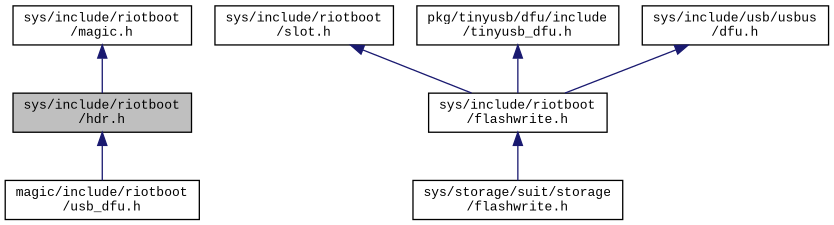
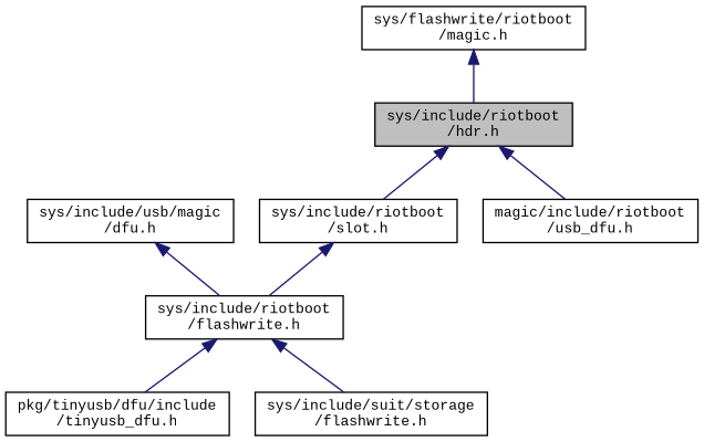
  digraph {
    fontname="Liberation Mono"
    node [color=black fillcolor=white fontname="Liberation Mono" fontsize=10 shape=record style=filled]
    edge [color=midnightblue dir=back fontname="Liberation Mono" fontsize=10 labelfontname=Helvetica labelfontsize=10 style=solid]
    n1 [fillcolor=grey75 fontcolor=black height=0.2 label="sys/include/riotboot\l/hdr.h" width=0.4]
    n2 [height=0.2 label="sys/include/riotboot\l/slot.h" width=0.4]
    n3 [height=0.2 label="magic/include/riotboot\l/usb_dfu.h" width=0.4]
-   n4 [height=0.2 label="sys/include/riotboot\l/magic.h" width=0.4]
+   n4 [height=0.2 label="sys/flashwrite/riotboot\l/magic.h" width=0.4]
    n5 [height=0.2 label="sys/include/riotboot\l/flashwrite.h" width=0.4]
    n6 [height=0.2 label="pkg/tinyusb/dfu/include\l/tinyusb_dfu.h" width=0.4]
-   n7 [height=0.2 label="sys/storage/suit/storage\l/flashwrite.h" width=0.4]
-   n8 [height=0.2 label="sys/include/usb/usbus\l/dfu.h" width=0.4]
+   n7 [height=0.2 label="sys/include/suit/storage\l/flashwrite.h" width=0.4]
+   n8 [height=0.2 label="sys/include/usb/magic\l/dfu.h" width=0.4]
+   n1 -> n2
    n1 -> n3
    n2 -> n5
    n4 -> n1
-   n6 -> n5
+   n5 -> n6
    n5 -> n7
    n8 -> n5
  }
